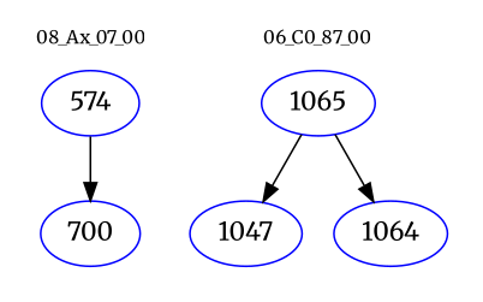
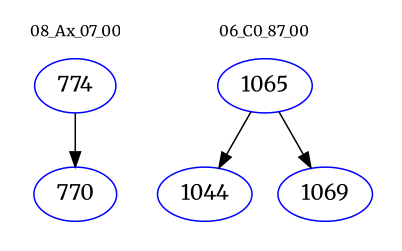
  digraph {
    fontname=Merriweather
    node [color=blue fontname=Merriweather]
    edge [color=black fontname=Merriweather]
-   n1 [label=574]
-   n2 [label=700]
+   n1 [label=774]
+   n2 [label=770]
    n3 [label=1065]
-   n4 [label=1047]
-   n5 [label=1064]
+   n4 [label=1044]
+   n5 [label=1069]
    subgraph cluster_1 {
      color=white
      fontsize=10
      label="08_Ax_07_00"
      n1
      n2
    }
    subgraph cluster_2 {
      color=white
      fontsize=10
      label="06_C0_87_00"
      n3
      n4
      n5
    }
    n1 -> n2
    n3 -> n4
    n3 -> n5
  }
